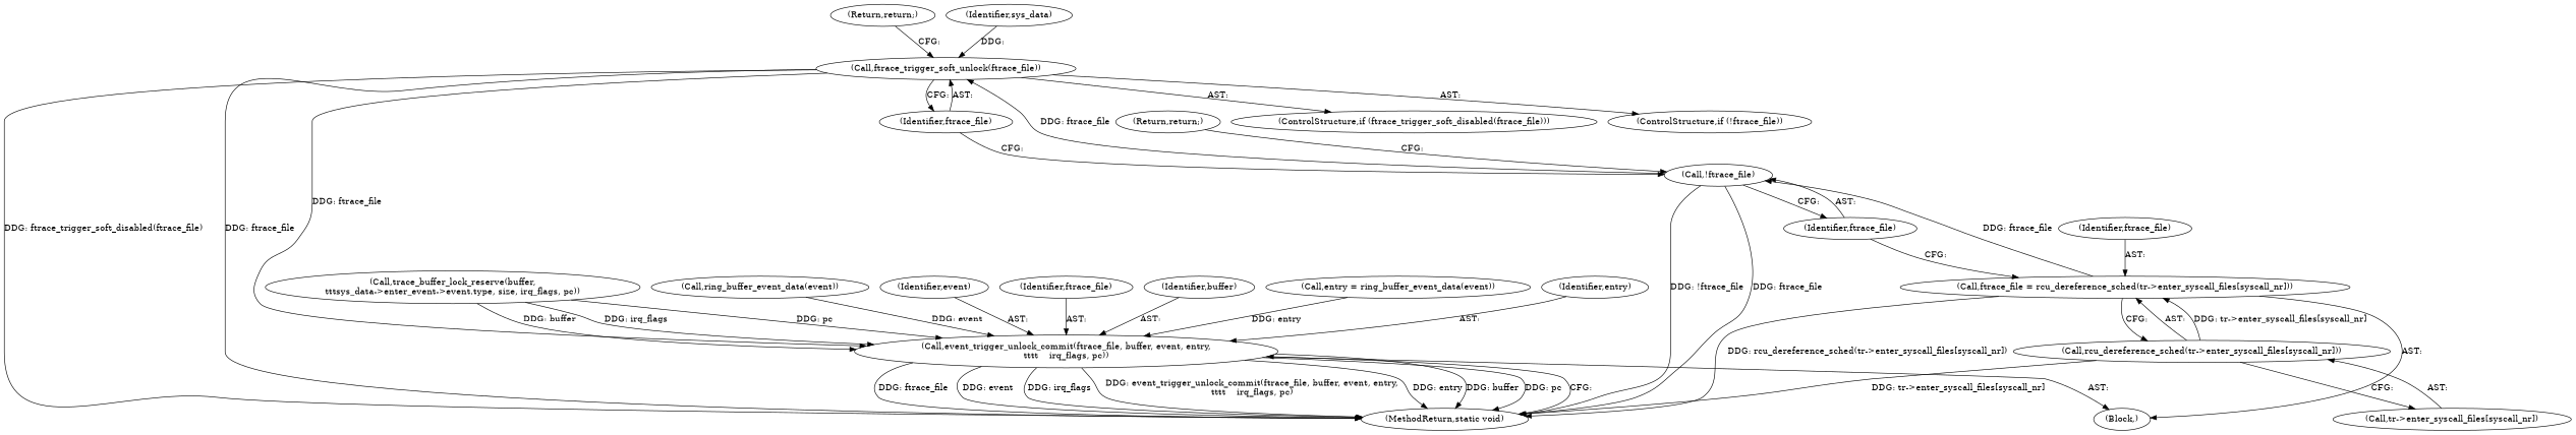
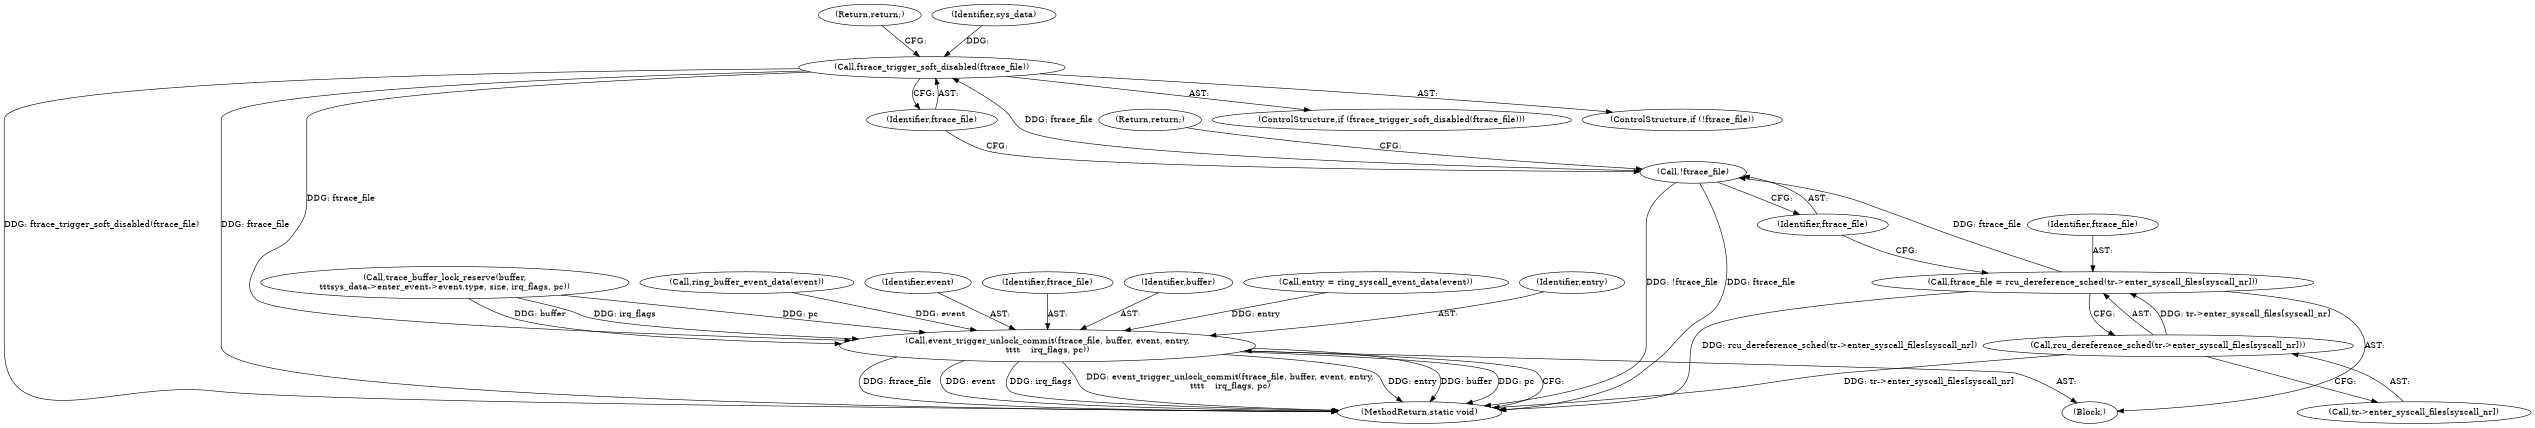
  digraph {
-   n1 [label="(Call,ftrace_trigger_soft_unlock(ftrace_file))"]
+   n1 [label="(Call,ftrace_trigger_soft_disabled(ftrace_file))"]
    n2 [label="(Call,event_trigger_unlock_commit(ftrace_file, buffer, event, entry,\n\t\t\t\t    irq_flags, pc))"]
    n3 [label="(MethodReturn,static void)"]
    n4 [label="(Identifier,ftrace_file)"]
    n5 [label="(ControlStructure,if (ftrace_trigger_soft_disabled(ftrace_file)))"]
    n6 [label="(ControlStructure,if (!ftrace_file))"]
    n7 [label="(Block,)"]
    n8 [label="(Call,!ftrace_file)"]
    n9 [label="(Identifier,ftrace_file)"]
    n10 [label="(Call,ftrace_file = rcu_dereference_sched(tr->enter_syscall_files[syscall_nr]))"]
    n11 [label="(Call,rcu_dereference_sched(tr->enter_syscall_files[syscall_nr]))"]
    n12 [label="(Call,tr->enter_syscall_files[syscall_nr])"]
    n13 [label="(Return,return;)"]
    n14 [label="(Call,trace_buffer_lock_reserve(buffer,\n\t\t\tsys_data->enter_event->event.type, size, irq_flags, pc))"]
    n15 [label="(Call,ring_buffer_event_data(event))"]
    n16 [label="(Identifier,event)"]
    n17 [label="(Identifier,ftrace_file)"]
    n18 [label="(Identifier,buffer)"]
-   n19 [label="(Call,entry = ring_buffer_event_data(event))"]
+   n19 [label="(Call,entry = ring_syscall_event_data(event))"]
    n20 [label="(Identifier,sys_data)"]
    n21 [label="(Return,return;)"]
    n22 [label="(Identifier,entry)"]
    n23 [label="(Identifier,ftrace_file)"]
    n1 -> n2 [label="DDG: ftrace_file"]
    n1 -> n3 [label="DDG: ftrace_trigger_soft_disabled(ftrace_file)"]
    n1 -> n3 [label="DDG: ftrace_file"]
    n1 -> n4 [label="CFG: "]
    n1 -> n5 [label="AST: "]
    n1 -> n6 [label="AST: "]
    n2 -> n3 [label="DDG: ftrace_file"]
    n2 -> n3 [label="DDG: event"]
    n2 -> n3 [label="DDG: irq_flags"]
    n2 -> n3 [label="DDG: event_trigger_unlock_commit(ftrace_file, buffer, event, entry,\n\t\t\t\t    irq_flags, pc)"]
    n2 -> n3 [label="DDG: entry"]
    n2 -> n3 [label="DDG: buffer"]
    n2 -> n3 [label="DDG: pc"]
    n2 -> n7 [label="AST: "]
    n3 -> n2 [label="CFG: "]
    n4 -> n1 [label="AST: "]
    n4 -> n8 [label="CFG: "]
    n8 -> n1 [label="DDG: ftrace_file"]
    n8 -> n3 [label="DDG: !ftrace_file"]
    n8 -> n3 [label="DDG: ftrace_file"]
    n8 -> n9 [label="CFG: "]
    n9 -> n8 [label="AST: "]
    n9 -> n10 [label="CFG: "]
    n10 -> n3 [label="DDG: rcu_dereference_sched(tr->enter_syscall_files[syscall_nr])"]
    n10 -> n7 [label="AST: "]
    n10 -> n8 [label="DDG: ftrace_file"]
    n10 -> n11 [label="CFG: "]
    n11 -> n3 [label="DDG: tr->enter_syscall_files[syscall_nr]"]
    n11 -> n10 [label="AST: "]
    n11 -> n10 [label="DDG: tr->enter_syscall_files[syscall_nr]"]
    n11 -> n12 [label="CFG: "]
    n12 -> n11 [label="AST: "]
    n13 -> n1 [label="CFG: "]
    n14 -> n2 [label="DDG: buffer"]
    n14 -> n2 [label="DDG: irq_flags"]
    n14 -> n2 [label="DDG: pc"]
    n15 -> n2 [label="DDG: event"]
    n16 -> n2 [label="AST: "]
    n17 -> n2 [label="AST: "]
    n18 -> n2 [label="AST: "]
    n19 -> n2 [label="DDG: entry"]
    n20 -> n1 [label="DDG: "]
    n21 -> n8 [label="CFG: "]
    n22 -> n2 [label="AST: "]
    n23 -> n10 [label="AST: "]
  }
